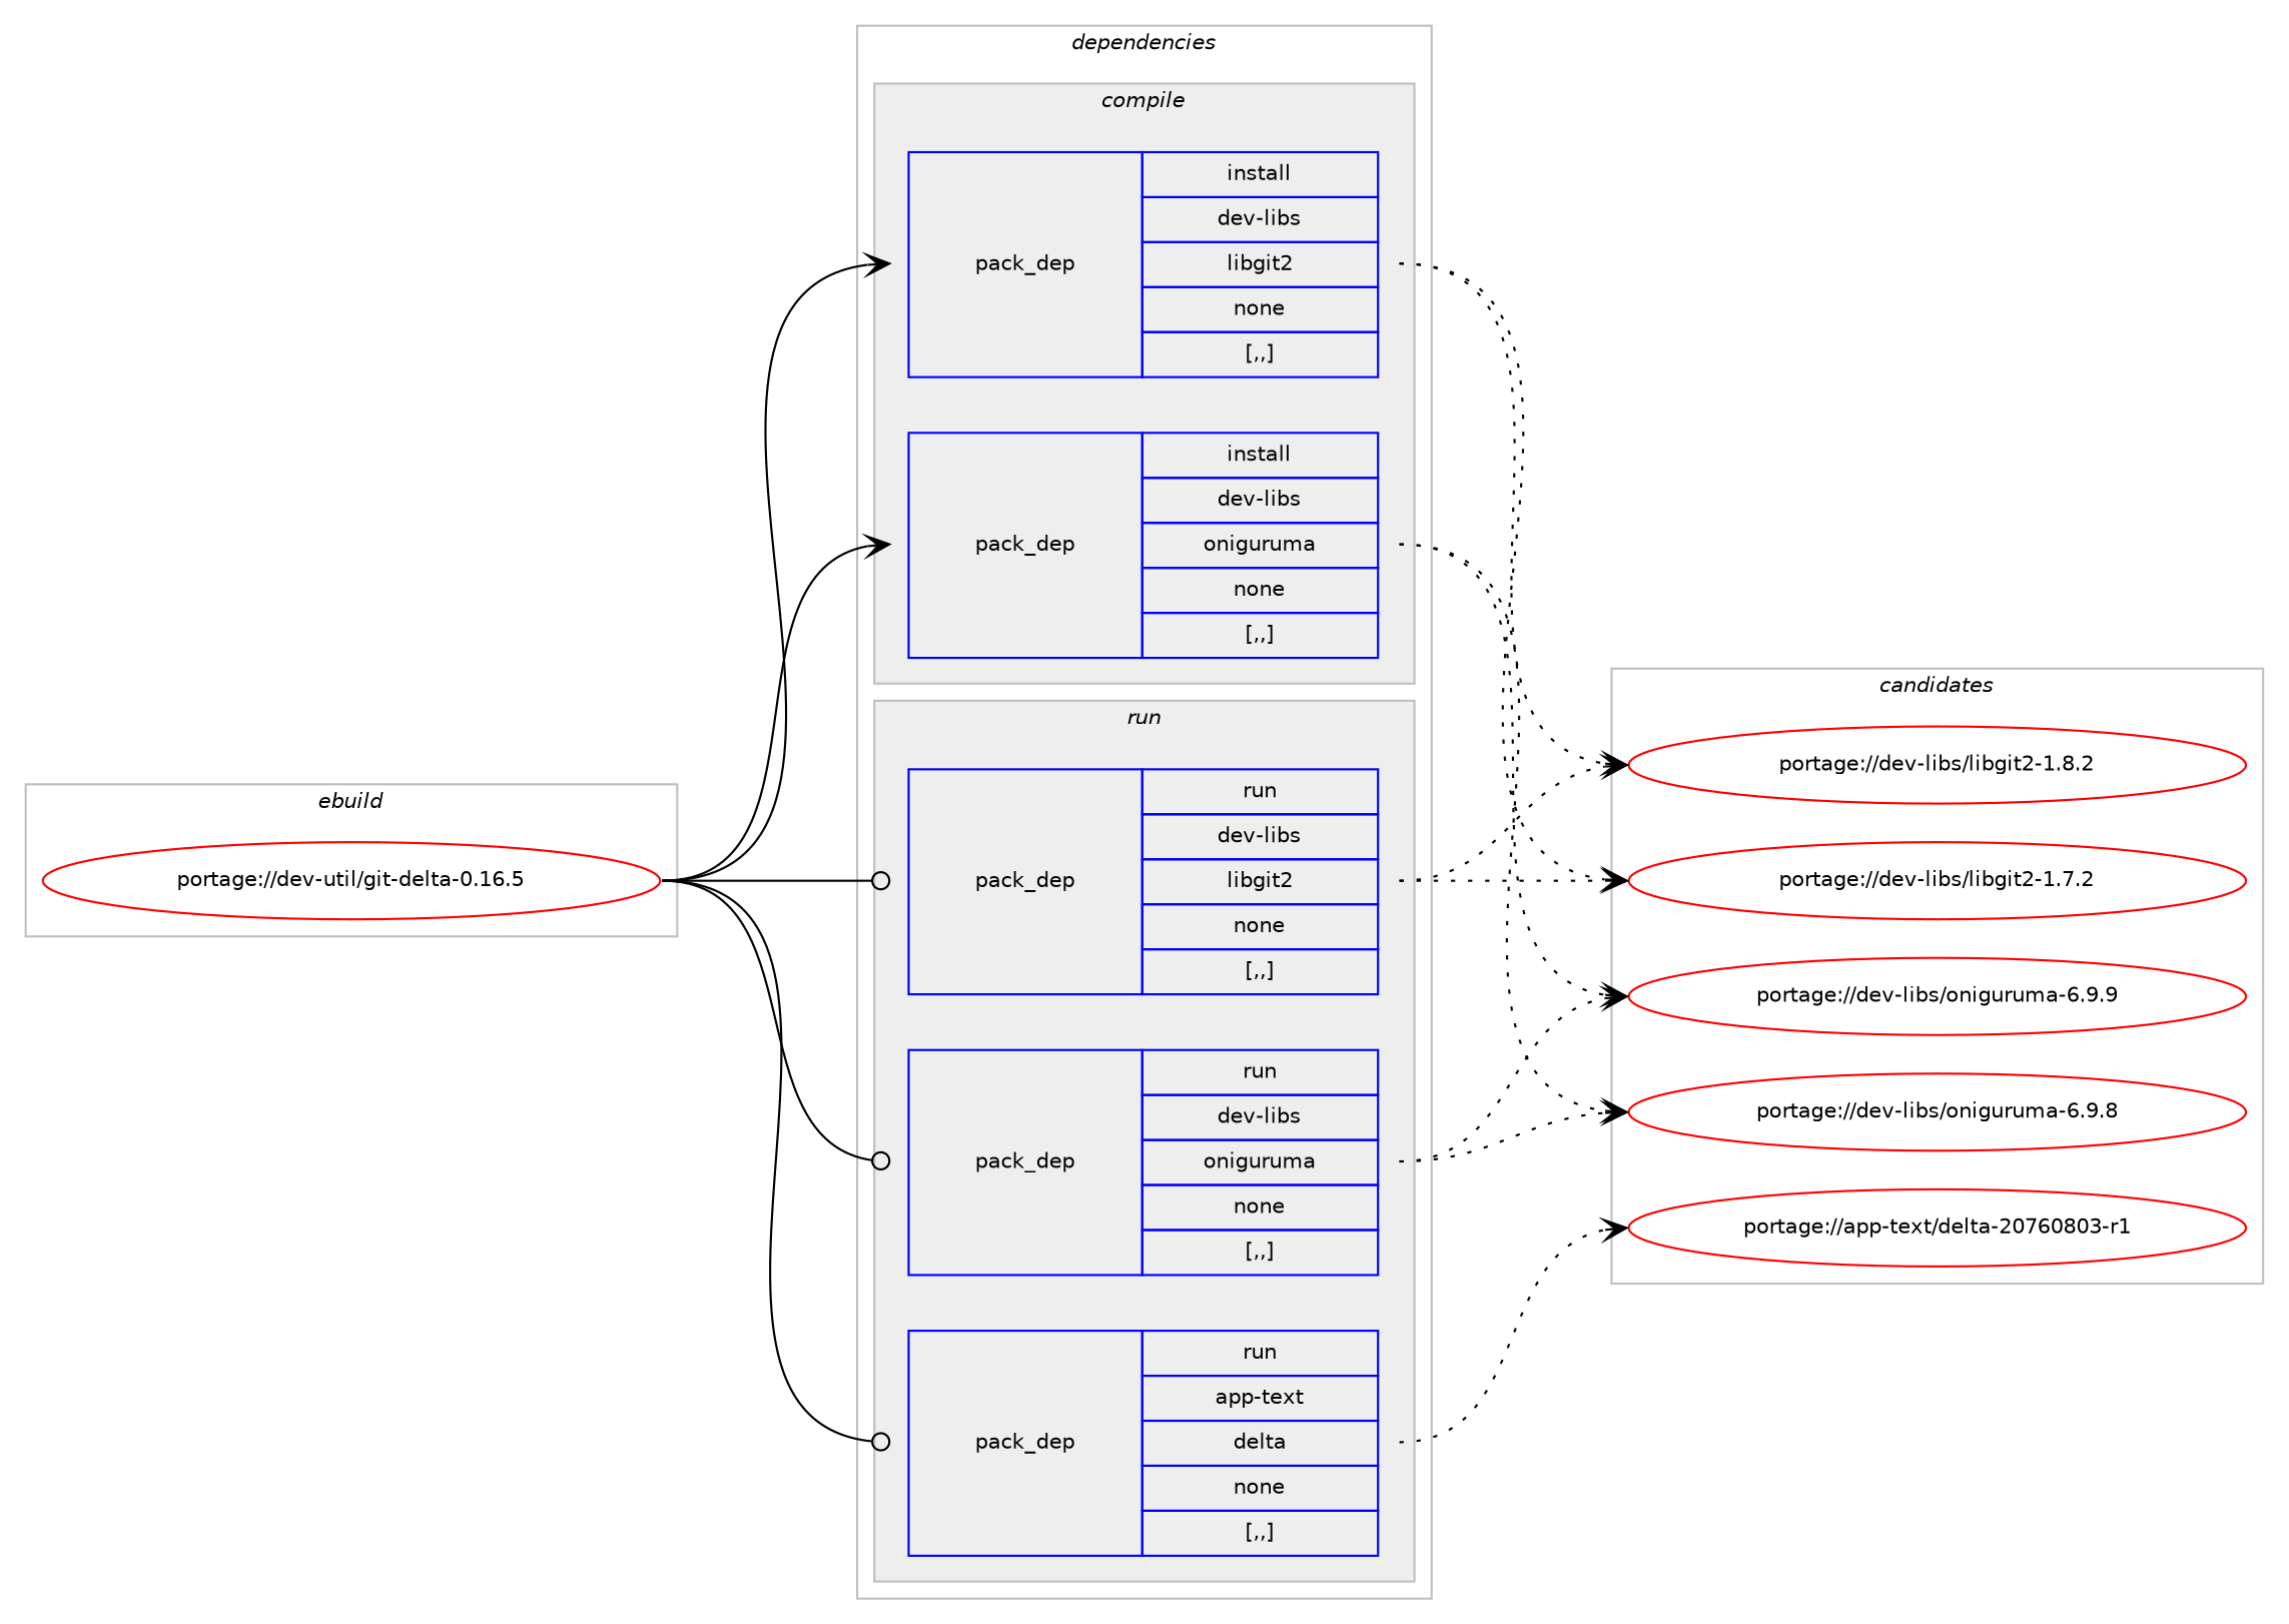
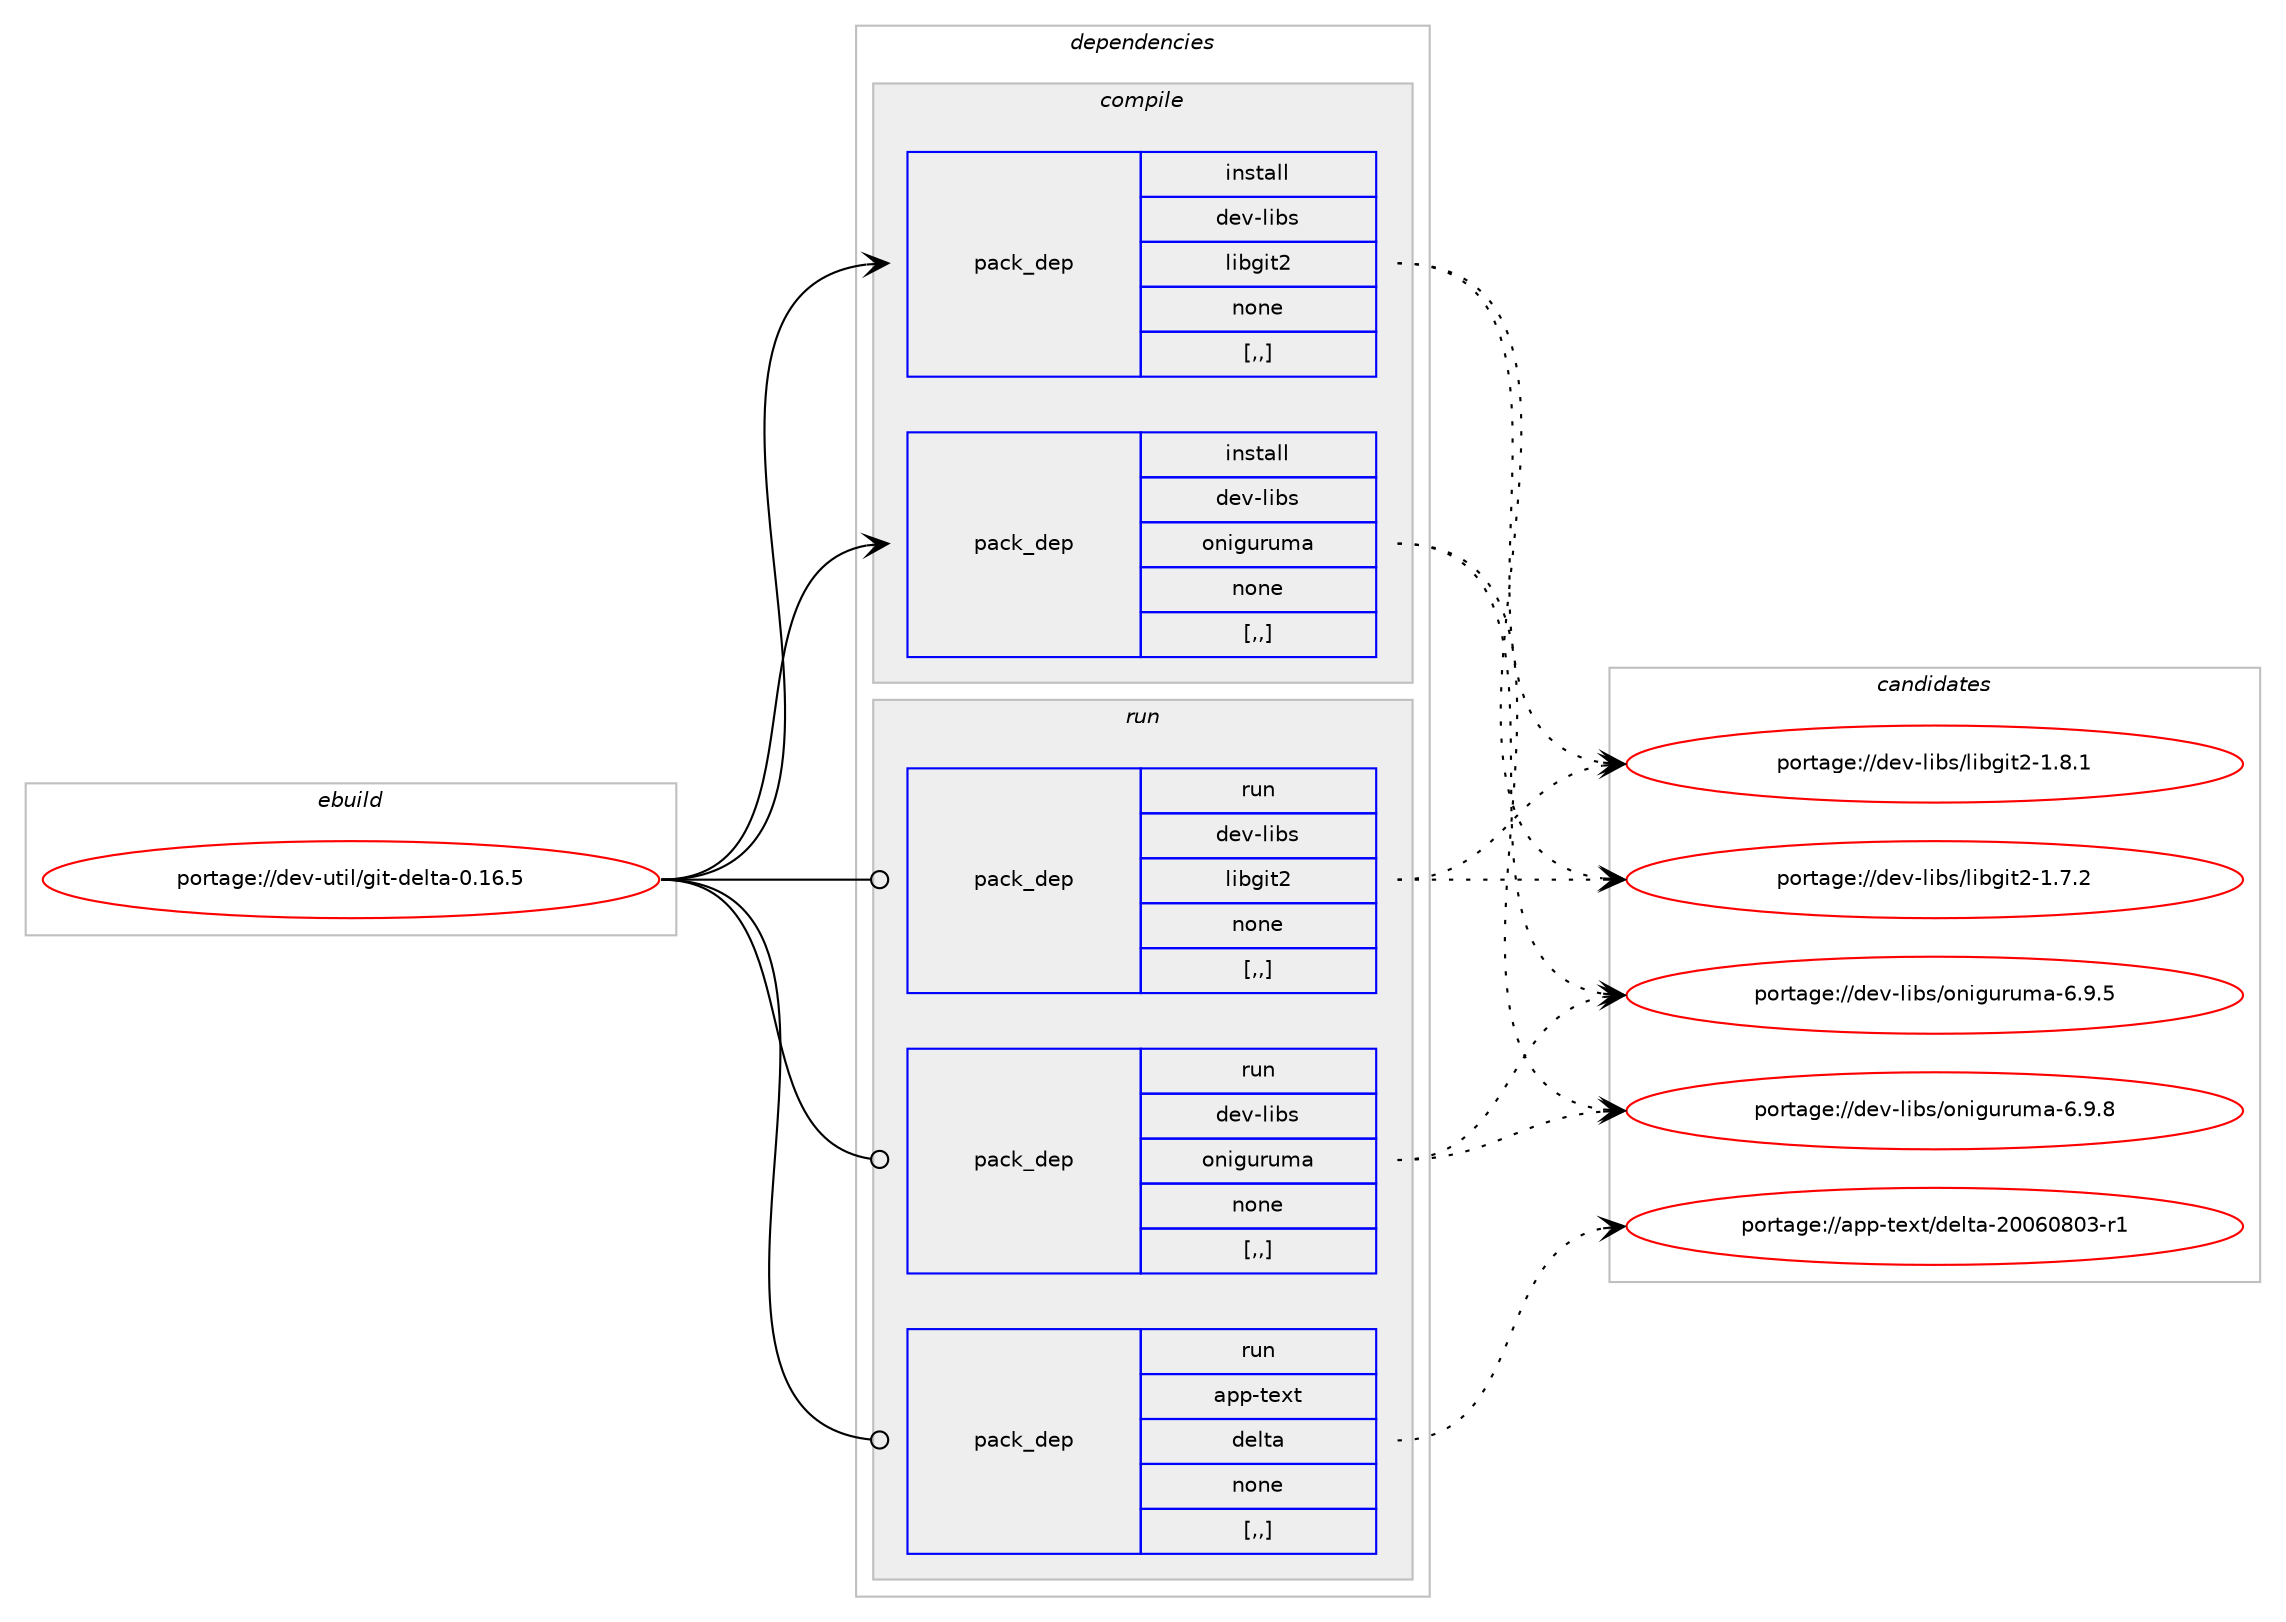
  digraph {
    compound=true
    concentrate=true
    fontname=Helvetica
    fontsize=10
    newrank=true
    rankdir=LR
    ranksep=1.5
    node [color=red fontname=Helvetica fontsize=10]
    edge [arrowhead=vee headport=w style=dotted tailport=e weight=100]
    n1 [label="portage://dev-util/git-delta-0.16.5" width=4]
    n2 [color=blue label=<<TABLE BORDER="0" CELLBORDER="1" CELLSPACING="0" CELLPADDING="4" WIDTH="220"><TR><TD ROWSPAN="6" CELLPADDING="30">pack_dep</TD></TR><TR><TD WIDTH="110">install</TD></TR><TR><TD>dev-libs</TD></TR><TR><TD>libgit2</TD></TR><TR><TD>none</TD></TR><TR><TD>[,,]</TD></TR></TABLE>> shape=none]
    n3 [color=blue label=<<TABLE BORDER="0" CELLBORDER="1" CELLSPACING="0" CELLPADDING="4" WIDTH="220"><TR><TD ROWSPAN="6" CELLPADDING="30">pack_dep</TD></TR><TR><TD WIDTH="110">install</TD></TR><TR><TD>dev-libs</TD></TR><TR><TD>oniguruma</TD></TR><TR><TD>none</TD></TR><TR><TD>[,,]</TD></TR></TABLE>> shape=none]
    n4 [color=blue label=<<TABLE BORDER="0" CELLBORDER="1" CELLSPACING="0" CELLPADDING="4" WIDTH="220"><TR><TD ROWSPAN="6" CELLPADDING="30">pack_dep</TD></TR><TR><TD WIDTH="110">run</TD></TR><TR><TD>dev-libs</TD></TR><TR><TD>libgit2</TD></TR><TR><TD>none</TD></TR><TR><TD>[,,]</TD></TR></TABLE>> shape=none]
    n5 [color=blue label=<<TABLE BORDER="0" CELLBORDER="1" CELLSPACING="0" CELLPADDING="4" WIDTH="220"><TR><TD ROWSPAN="6" CELLPADDING="30">pack_dep</TD></TR><TR><TD WIDTH="110">run</TD></TR><TR><TD>dev-libs</TD></TR><TR><TD>oniguruma</TD></TR><TR><TD>none</TD></TR><TR><TD>[,,]</TD></TR></TABLE>> shape=none]
    n6 [color=blue label=<<TABLE BORDER="0" CELLBORDER="1" CELLSPACING="0" CELLPADDING="4" WIDTH="220"><TR><TD ROWSPAN="6" CELLPADDING="30">pack_dep</TD></TR><TR><TD WIDTH="110">run</TD></TR><TR><TD>app-text</TD></TR><TR><TD>delta</TD></TR><TR><TD>none</TD></TR><TR><TD>[,,]</TD></TR></TABLE>> shape=none]
-   n7 [label="portage://dev-libs/libgit2-1.8.2" width=4]
+   n7 [label="portage://dev-libs/libgit2-1.8.1" width=4]
    n8 [label="portage://dev-libs/libgit2-1.7.2" width=4]
-   n9 [label="portage://dev-libs/oniguruma-6.9.9" width=4]
+   n9 [label="portage://dev-libs/oniguruma-6.9.5" width=4]
    n10 [label="portage://dev-libs/oniguruma-6.9.8" width=4]
-   n11 [label="portage://app-text/delta-20760803-r1" width=4]
+   n11 [label="portage://app-text/delta-20060803-r1" width=4]
    subgraph cluster_1 {
      color=gray
      label=<<i>ebuild</i>>
      n1
    }
    subgraph cluster_2 {
      color=gray
      label=<<i>dependencies</i>>
      subgraph cluster_3 {
        color=gray
        fillcolor="#eeeeee"
        label=<<i>compile</i>>
        style=filled
        subgraph sub_4 {
          color=gray
          fillcolor="#eeeeee"
          label=<<i>compile</i>>
          style=filled
          n2
        }
        subgraph sub_5 {
          color=gray
          fillcolor="#eeeeee"
          label=<<i>compile</i>>
          style=filled
          n3
        }
      }
      subgraph cluster_6 {
        color=gray
        fillcolor="#eeeeee"
        label=<<i>compile and run</i>>
        style=filled
      }
      subgraph cluster_7 {
        color=gray
        fillcolor="#eeeeee"
        label=<<i>run</i>>
        style=filled
        subgraph sub_8 {
          color=gray
          fillcolor="#eeeeee"
          label=<<i>run</i>>
          style=filled
          n4
        }
        subgraph sub_9 {
          color=gray
          fillcolor="#eeeeee"
          label=<<i>run</i>>
          style=filled
          n5
        }
        subgraph sub_10 {
          color=gray
          fillcolor="#eeeeee"
          label=<<i>run</i>>
          style=filled
          n6
        }
      }
    }
    subgraph cluster_11 {
      color=gray
      label=<<i>candidates</i>>
      rank=same
      subgraph sub_12 {
        color=black
        label=<<i>candidates</i>>
        nodesep=1
        rank=same
        n7
        n8
      }
      subgraph sub_13 {
        color=black
        label=<<i>candidates</i>>
        nodesep=1
        rank=same
        n9
        n10
      }
      subgraph sub_14 {
        color=black
        label=<<i>candidates</i>>
        nodesep=1
        rank=same
        n7
        n8
      }
      subgraph sub_15 {
        color=black
        label=<<i>candidates</i>>
        nodesep=1
        rank=same
        n9
        n10
      }
      subgraph sub_16 {
        color=black
        label=<<i>candidates</i>>
        nodesep=1
        rank=same
        n11
      }
    }
    n1 -> n2 [style=solid weight=20]
    n1 -> n3 [style=solid weight=20]
    n1 -> n4 [arrowhead=odot style=solid weight=20]
    n1 -> n5 [arrowhead=odot style=solid weight=20]
    n1 -> n6 [arrowhead=odot style=solid weight=20]
    n2 -> n7
    n2 -> n8
    n3 -> n9
    n3 -> n10
    n4 -> n7
    n4 -> n8
    n5 -> n9
    n5 -> n10
    n6 -> n11
  }
